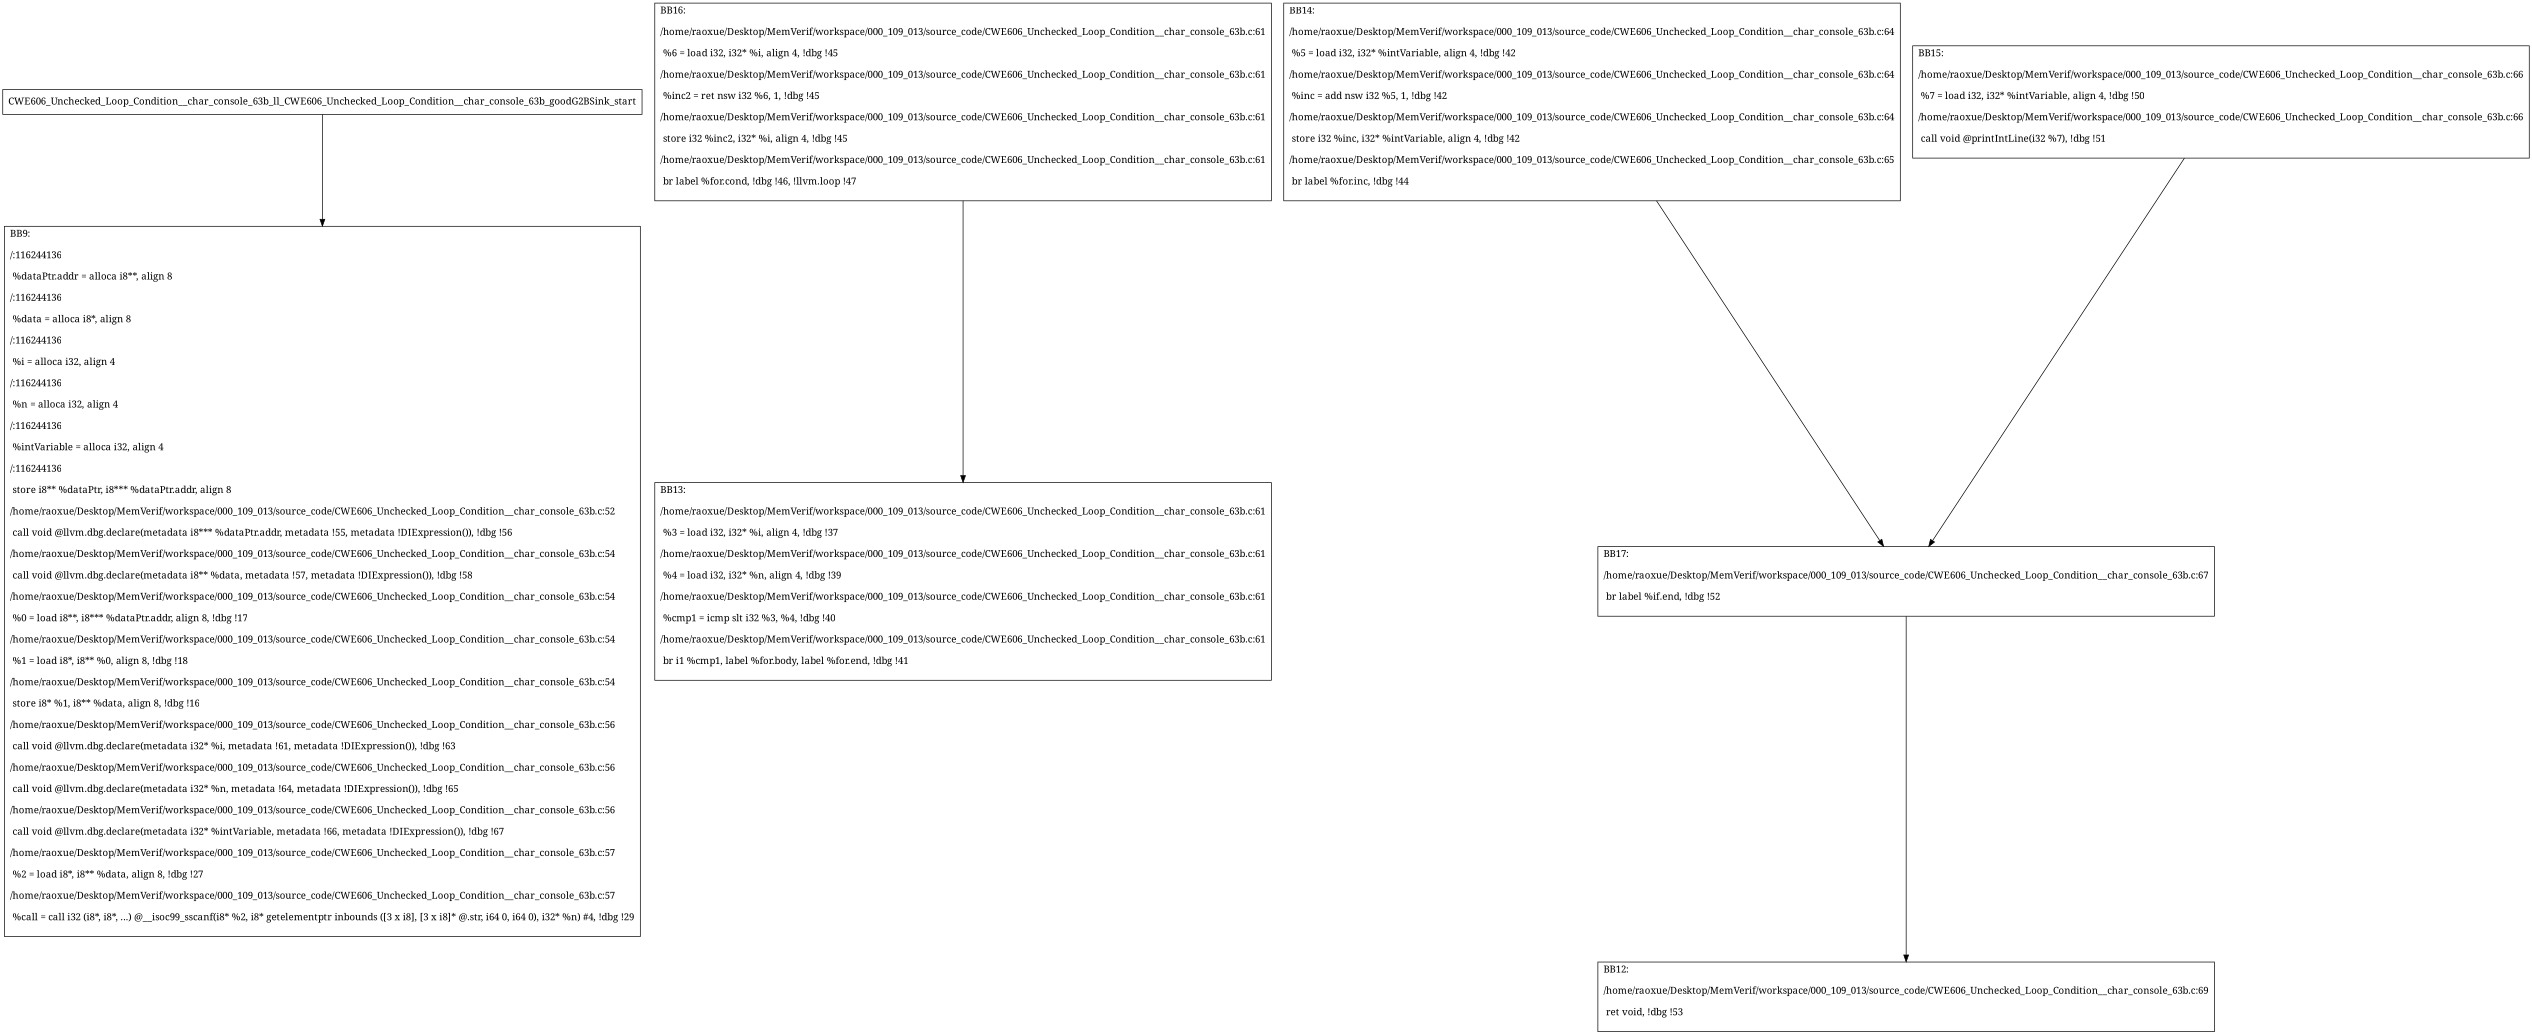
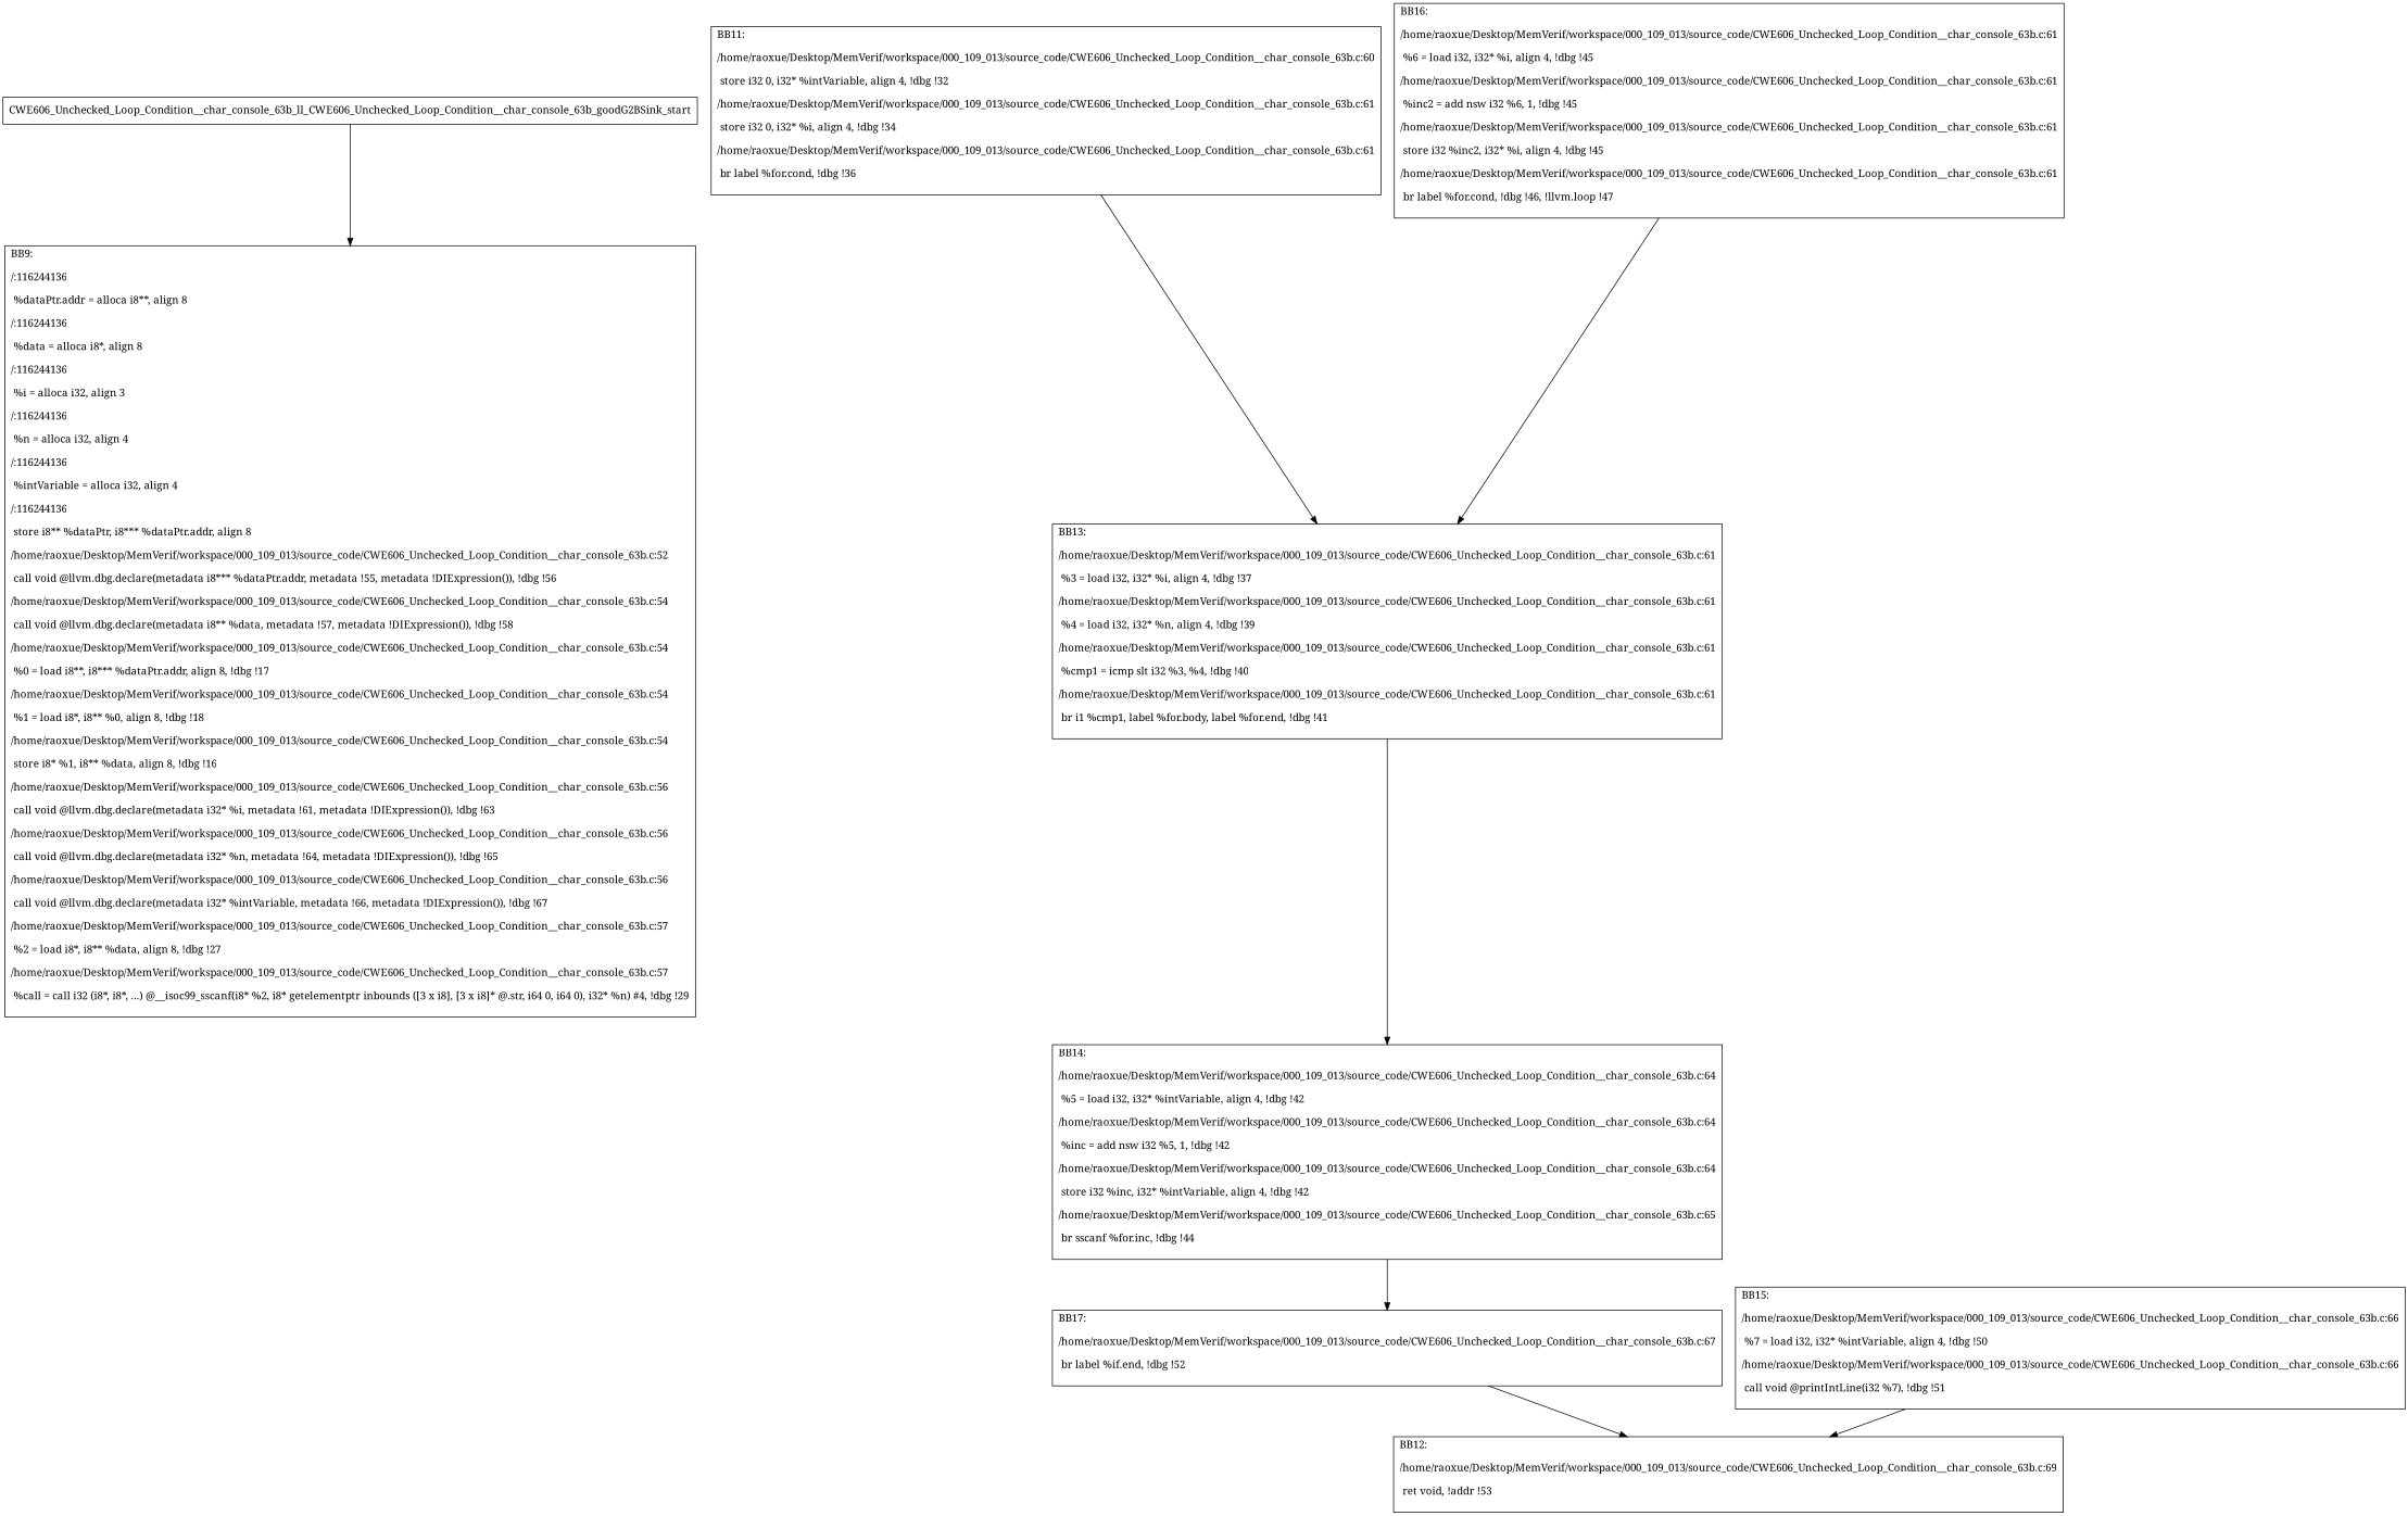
  digraph {
    fontname="Noto Serif"
    node [fontname="Noto Serif" shape=record]
    edge [fontname="Noto Serif"]
    n1 [label="{CWE606_Unchecked_Loop_Condition__char_console_63b_ll_CWE606_Unchecked_Loop_Condition__char_console_63b_goodG2BSink_start}"]
-   n2 [label="{BB9:\l\l/:116244136\l\n  %dataPtr.addr = alloca i8**, align 8\l\n/:116244136\l\n  %data = alloca i8*, align 8\l\n/:116244136\l\n  %i = alloca i32, align 4\l\n/:116244136\l\n  %n = alloca i32, align 4\l\n/:116244136\l\n  %intVariable = alloca i32, align 4\l\n/:116244136\l\n  store i8** %dataPtr, i8*** %dataPtr.addr, align 8\l\n/home/raoxue/Desktop/MemVerif/workspace/000_109_013/source_code/CWE606_Unchecked_Loop_Condition__char_console_63b.c:52\l\n  call void @llvm.dbg.declare(metadata i8*** %dataPtr.addr, metadata !55, metadata !DIExpression()), !dbg !56\l\n/home/raoxue/Desktop/MemVerif/workspace/000_109_013/source_code/CWE606_Unchecked_Loop_Condition__char_console_63b.c:54\l\n  call void @llvm.dbg.declare(metadata i8** %data, metadata !57, metadata !DIExpression()), !dbg !58\l\n/home/raoxue/Desktop/MemVerif/workspace/000_109_013/source_code/CWE606_Unchecked_Loop_Condition__char_console_63b.c:54\l\n  %0 = load i8**, i8*** %dataPtr.addr, align 8, !dbg !17\l\n/home/raoxue/Desktop/MemVerif/workspace/000_109_013/source_code/CWE606_Unchecked_Loop_Condition__char_console_63b.c:54\l\n  %1 = load i8*, i8** %0, align 8, !dbg !18\l\n/home/raoxue/Desktop/MemVerif/workspace/000_109_013/source_code/CWE606_Unchecked_Loop_Condition__char_console_63b.c:54\l\n  store i8* %1, i8** %data, align 8, !dbg !16\l\n/home/raoxue/Desktop/MemVerif/workspace/000_109_013/source_code/CWE606_Unchecked_Loop_Condition__char_console_63b.c:56\l\n  call void @llvm.dbg.declare(metadata i32* %i, metadata !61, metadata !DIExpression()), !dbg !63\l\n/home/raoxue/Desktop/MemVerif/workspace/000_109_013/source_code/CWE606_Unchecked_Loop_Condition__char_console_63b.c:56\l\n  call void @llvm.dbg.declare(metadata i32* %n, metadata !64, metadata !DIExpression()), !dbg !65\l\n/home/raoxue/Desktop/MemVerif/workspace/000_109_013/source_code/CWE606_Unchecked_Loop_Condition__char_console_63b.c:56\l\n  call void @llvm.dbg.declare(metadata i32* %intVariable, metadata !66, metadata !DIExpression()), !dbg !67\l\n/home/raoxue/Desktop/MemVerif/workspace/000_109_013/source_code/CWE606_Unchecked_Loop_Condition__char_console_63b.c:57\l\n  %2 = load i8*, i8** %data, align 8, !dbg !27\l\n/home/raoxue/Desktop/MemVerif/workspace/000_109_013/source_code/CWE606_Unchecked_Loop_Condition__char_console_63b.c:57\l\n  %call = call i32 (i8*, i8*, ...) @__isoc99_sscanf(i8* %2, i8* getelementptr inbounds ([3 x i8], [3 x i8]* @.str, i64 0, i64 0), i32* %n) #4, !dbg !29\l\n}"]
+   n2 [label="{BB9:\l\l/:116244136\l\n  %dataPtr.addr = alloca i8**, align 8\l\n/:116244136\l\n  %data = alloca i8*, align 8\l\n/:116244136\l\n  %i = alloca i32, align 3\l\n/:116244136\l\n  %n = alloca i32, align 4\l\n/:116244136\l\n  %intVariable = alloca i32, align 4\l\n/:116244136\l\n  store i8** %dataPtr, i8*** %dataPtr.addr, align 8\l\n/home/raoxue/Desktop/MemVerif/workspace/000_109_013/source_code/CWE606_Unchecked_Loop_Condition__char_console_63b.c:52\l\n  call void @llvm.dbg.declare(metadata i8*** %dataPtr.addr, metadata !55, metadata !DIExpression()), !dbg !56\l\n/home/raoxue/Desktop/MemVerif/workspace/000_109_013/source_code/CWE606_Unchecked_Loop_Condition__char_console_63b.c:54\l\n  call void @llvm.dbg.declare(metadata i8** %data, metadata !57, metadata !DIExpression()), !dbg !58\l\n/home/raoxue/Desktop/MemVerif/workspace/000_109_013/source_code/CWE606_Unchecked_Loop_Condition__char_console_63b.c:54\l\n  %0 = load i8**, i8*** %dataPtr.addr, align 8, !dbg !17\l\n/home/raoxue/Desktop/MemVerif/workspace/000_109_013/source_code/CWE606_Unchecked_Loop_Condition__char_console_63b.c:54\l\n  %1 = load i8*, i8** %0, align 8, !dbg !18\l\n/home/raoxue/Desktop/MemVerif/workspace/000_109_013/source_code/CWE606_Unchecked_Loop_Condition__char_console_63b.c:54\l\n  store i8* %1, i8** %data, align 8, !dbg !16\l\n/home/raoxue/Desktop/MemVerif/workspace/000_109_013/source_code/CWE606_Unchecked_Loop_Condition__char_console_63b.c:56\l\n  call void @llvm.dbg.declare(metadata i32* %i, metadata !61, metadata !DIExpression()), !dbg !63\l\n/home/raoxue/Desktop/MemVerif/workspace/000_109_013/source_code/CWE606_Unchecked_Loop_Condition__char_console_63b.c:56\l\n  call void @llvm.dbg.declare(metadata i32* %n, metadata !64, metadata !DIExpression()), !dbg !65\l\n/home/raoxue/Desktop/MemVerif/workspace/000_109_013/source_code/CWE606_Unchecked_Loop_Condition__char_console_63b.c:56\l\n  call void @llvm.dbg.declare(metadata i32* %intVariable, metadata !66, metadata !DIExpression()), !dbg !67\l\n/home/raoxue/Desktop/MemVerif/workspace/000_109_013/source_code/CWE606_Unchecked_Loop_Condition__char_console_63b.c:57\l\n  %2 = load i8*, i8** %data, align 8, !dbg !27\l\n/home/raoxue/Desktop/MemVerif/workspace/000_109_013/source_code/CWE606_Unchecked_Loop_Condition__char_console_63b.c:57\l\n  %call = call i32 (i8*, i8*, ...) @__isoc99_sscanf(i8* %2, i8* getelementptr inbounds ([3 x i8], [3 x i8]* @.str, i64 0, i64 0), i32* %n) #4, !dbg !29\l\n}"]
+   n3 [label="{BB11:\l\l/home/raoxue/Desktop/MemVerif/workspace/000_109_013/source_code/CWE606_Unchecked_Loop_Condition__char_console_63b.c:60\l\n  store i32 0, i32* %intVariable, align 4, !dbg !32\l\n/home/raoxue/Desktop/MemVerif/workspace/000_109_013/source_code/CWE606_Unchecked_Loop_Condition__char_console_63b.c:61\l\n  store i32 0, i32* %i, align 4, !dbg !34\l\n/home/raoxue/Desktop/MemVerif/workspace/000_109_013/source_code/CWE606_Unchecked_Loop_Condition__char_console_63b.c:61\l\n  br label %for.cond, !dbg !36\l\n}"]
    n4 [label="{BB13:\l\l/home/raoxue/Desktop/MemVerif/workspace/000_109_013/source_code/CWE606_Unchecked_Loop_Condition__char_console_63b.c:61\l\n  %3 = load i32, i32* %i, align 4, !dbg !37\l\n/home/raoxue/Desktop/MemVerif/workspace/000_109_013/source_code/CWE606_Unchecked_Loop_Condition__char_console_63b.c:61\l\n  %4 = load i32, i32* %n, align 4, !dbg !39\l\n/home/raoxue/Desktop/MemVerif/workspace/000_109_013/source_code/CWE606_Unchecked_Loop_Condition__char_console_63b.c:61\l\n  %cmp1 = icmp slt i32 %3, %4, !dbg !40\l\n/home/raoxue/Desktop/MemVerif/workspace/000_109_013/source_code/CWE606_Unchecked_Loop_Condition__char_console_63b.c:61\l\n  br i1 %cmp1, label %for.body, label %for.end, !dbg !41\l\n}"]
-   n5 [label="{BB12:\l\l/home/raoxue/Desktop/MemVerif/workspace/000_109_013/source_code/CWE606_Unchecked_Loop_Condition__char_console_63b.c:69\l\n  ret void, !dbg !53\l\n}"]
-   n6 [label="{BB14:\l\l/home/raoxue/Desktop/MemVerif/workspace/000_109_013/source_code/CWE606_Unchecked_Loop_Condition__char_console_63b.c:64\l\n  %5 = load i32, i32* %intVariable, align 4, !dbg !42\l\n/home/raoxue/Desktop/MemVerif/workspace/000_109_013/source_code/CWE606_Unchecked_Loop_Condition__char_console_63b.c:64\l\n  %inc = add nsw i32 %5, 1, !dbg !42\l\n/home/raoxue/Desktop/MemVerif/workspace/000_109_013/source_code/CWE606_Unchecked_Loop_Condition__char_console_63b.c:64\l\n  store i32 %inc, i32* %intVariable, align 4, !dbg !42\l\n/home/raoxue/Desktop/MemVerif/workspace/000_109_013/source_code/CWE606_Unchecked_Loop_Condition__char_console_63b.c:65\l\n  br label %for.inc, !dbg !44\l\n}"]
+   n5 [label="{BB12:\l\l/home/raoxue/Desktop/MemVerif/workspace/000_109_013/source_code/CWE606_Unchecked_Loop_Condition__char_console_63b.c:69\l\n  ret void, !addr !53\l\n}"]
+   n6 [label="{BB14:\l\l/home/raoxue/Desktop/MemVerif/workspace/000_109_013/source_code/CWE606_Unchecked_Loop_Condition__char_console_63b.c:64\l\n  %5 = load i32, i32* %intVariable, align 4, !dbg !42\l\n/home/raoxue/Desktop/MemVerif/workspace/000_109_013/source_code/CWE606_Unchecked_Loop_Condition__char_console_63b.c:64\l\n  %inc = add nsw i32 %5, 1, !dbg !42\l\n/home/raoxue/Desktop/MemVerif/workspace/000_109_013/source_code/CWE606_Unchecked_Loop_Condition__char_console_63b.c:64\l\n  store i32 %inc, i32* %intVariable, align 4, !dbg !42\l\n/home/raoxue/Desktop/MemVerif/workspace/000_109_013/source_code/CWE606_Unchecked_Loop_Condition__char_console_63b.c:65\l\n  br sscanf %for.inc, !dbg !44\l\n}"]
    n7 [label="{BB17:\l\l/home/raoxue/Desktop/MemVerif/workspace/000_109_013/source_code/CWE606_Unchecked_Loop_Condition__char_console_63b.c:67\l\n  br label %if.end, !dbg !52\l\n}"]
    n8 [label="{BB15:\l\l/home/raoxue/Desktop/MemVerif/workspace/000_109_013/source_code/CWE606_Unchecked_Loop_Condition__char_console_63b.c:66\l\n  %7 = load i32, i32* %intVariable, align 4, !dbg !50\l\n/home/raoxue/Desktop/MemVerif/workspace/000_109_013/source_code/CWE606_Unchecked_Loop_Condition__char_console_63b.c:66\l\n  call void @printIntLine(i32 %7), !dbg !51\l\n}"]
-   n9 [label="{BB16:\l\l/home/raoxue/Desktop/MemVerif/workspace/000_109_013/source_code/CWE606_Unchecked_Loop_Condition__char_console_63b.c:61\l\n  %6 = load i32, i32* %i, align 4, !dbg !45\l\n/home/raoxue/Desktop/MemVerif/workspace/000_109_013/source_code/CWE606_Unchecked_Loop_Condition__char_console_63b.c:61\l\n  %inc2 = ret nsw i32 %6, 1, !dbg !45\l\n/home/raoxue/Desktop/MemVerif/workspace/000_109_013/source_code/CWE606_Unchecked_Loop_Condition__char_console_63b.c:61\l\n  store i32 %inc2, i32* %i, align 4, !dbg !45\l\n/home/raoxue/Desktop/MemVerif/workspace/000_109_013/source_code/CWE606_Unchecked_Loop_Condition__char_console_63b.c:61\l\n  br label %for.cond, !dbg !46, !llvm.loop !47\l\n}"]
+   n9 [label="{BB16:\l\l/home/raoxue/Desktop/MemVerif/workspace/000_109_013/source_code/CWE606_Unchecked_Loop_Condition__char_console_63b.c:61\l\n  %6 = load i32, i32* %i, align 4, !dbg !45\l\n/home/raoxue/Desktop/MemVerif/workspace/000_109_013/source_code/CWE606_Unchecked_Loop_Condition__char_console_63b.c:61\l\n  %inc2 = add nsw i32 %6, 1, !dbg !45\l\n/home/raoxue/Desktop/MemVerif/workspace/000_109_013/source_code/CWE606_Unchecked_Loop_Condition__char_console_63b.c:61\l\n  store i32 %inc2, i32* %i, align 4, !dbg !45\l\n/home/raoxue/Desktop/MemVerif/workspace/000_109_013/source_code/CWE606_Unchecked_Loop_Condition__char_console_63b.c:61\l\n  br label %for.cond, !dbg !46, !llvm.loop !47\l\n}"]
    n1 -> n2
+   n3 -> n4
+   n4 -> n6
    n6 -> n7
    n7 -> n5
-   n8 -> n7
+   n8 -> n5
    n9 -> n4
  }
